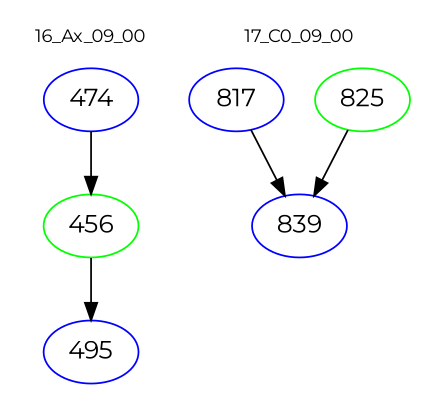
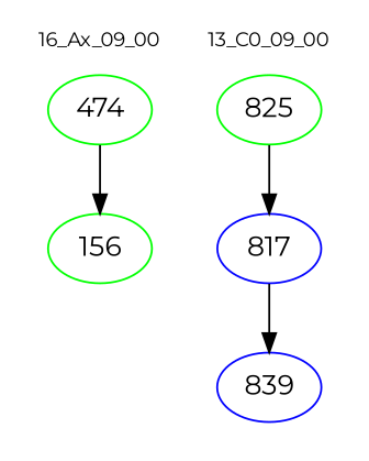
  digraph {
    fontname=Montserrat
    node [color=green fontname=Montserrat]
    edge [color=black fontname=Montserrat]
-   n1 [color=blue label=474]
-   n2 [label=456]
-   n3 [color=blue label=495]
+   n1 [label=474]
+   n2 [label=156]
    n4 [label=825]
    n5 [color=blue label=817]
    n6 [color=blue label=839]
    subgraph cluster_1 {
      color=white
      fontsize=10
      label="16_Ax_09_00"
      n1
      n2
-     n3
    }
    subgraph cluster_2 {
      color=white
      fontsize=10
-     label="17_C0_09_00"
+     label="13_C0_09_00"
      n4
      n5
      n6
    }
    n1 -> n2
-   n2 -> n3
-   n4 -> n6
+   n4 -> n5
    n5 -> n6
  }
